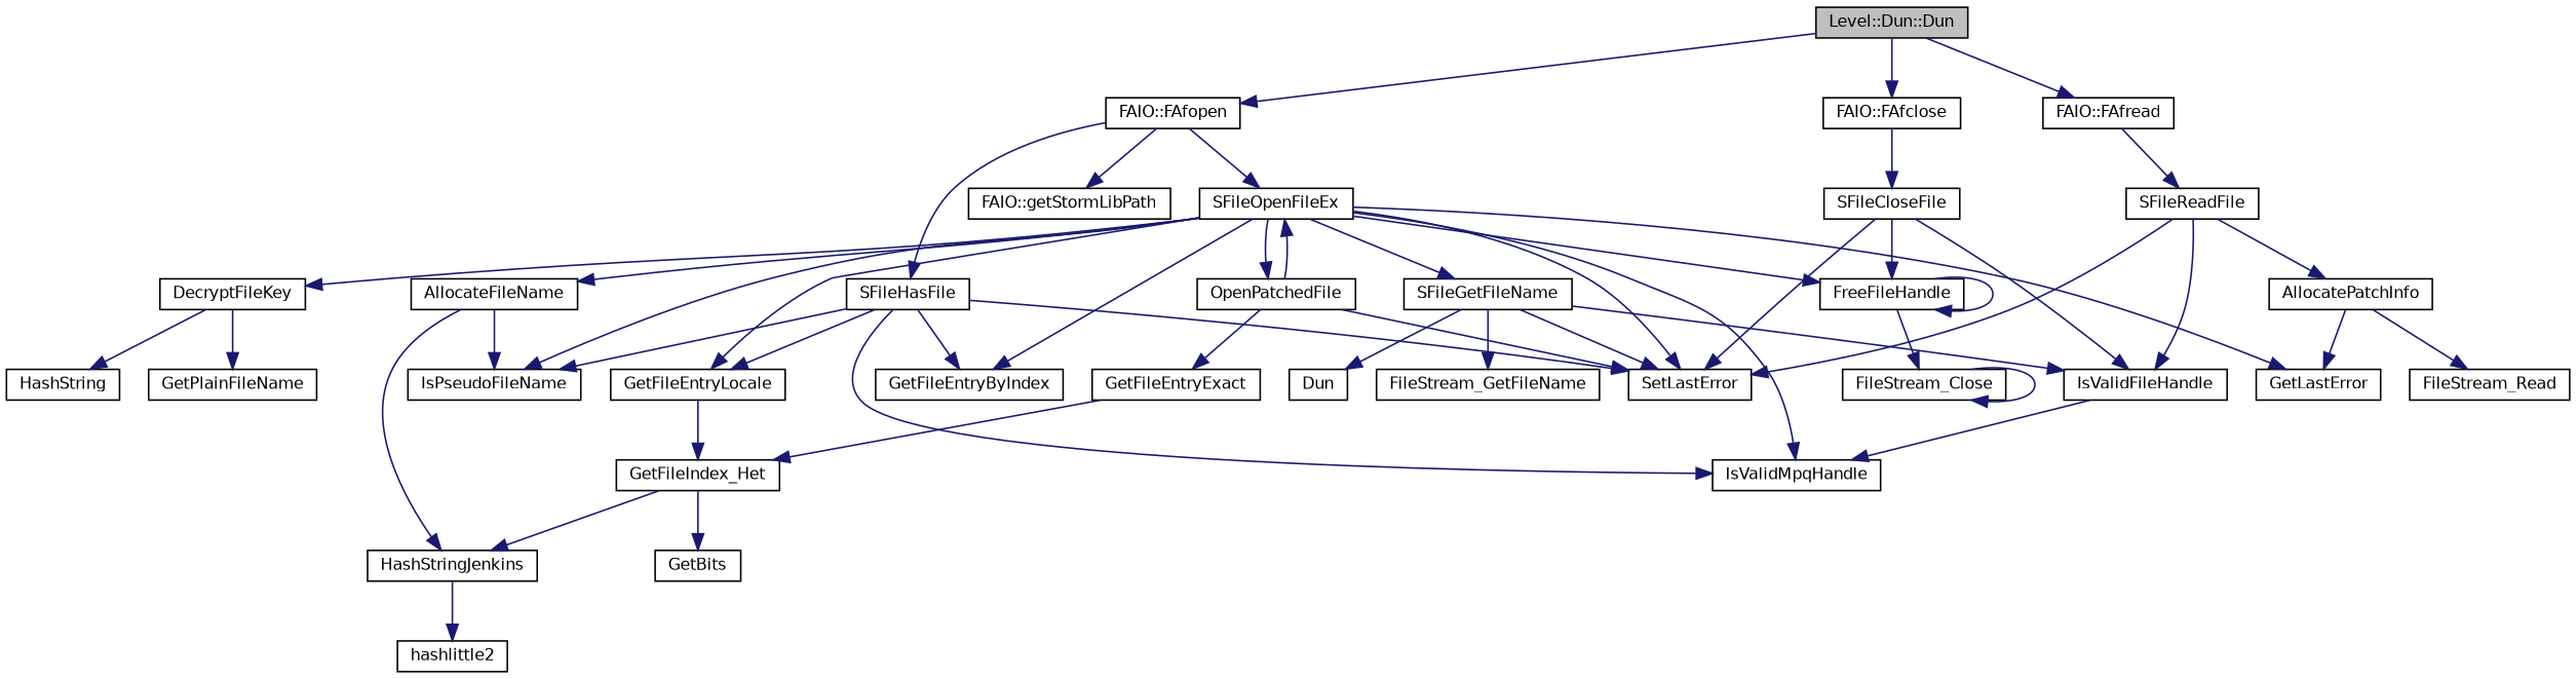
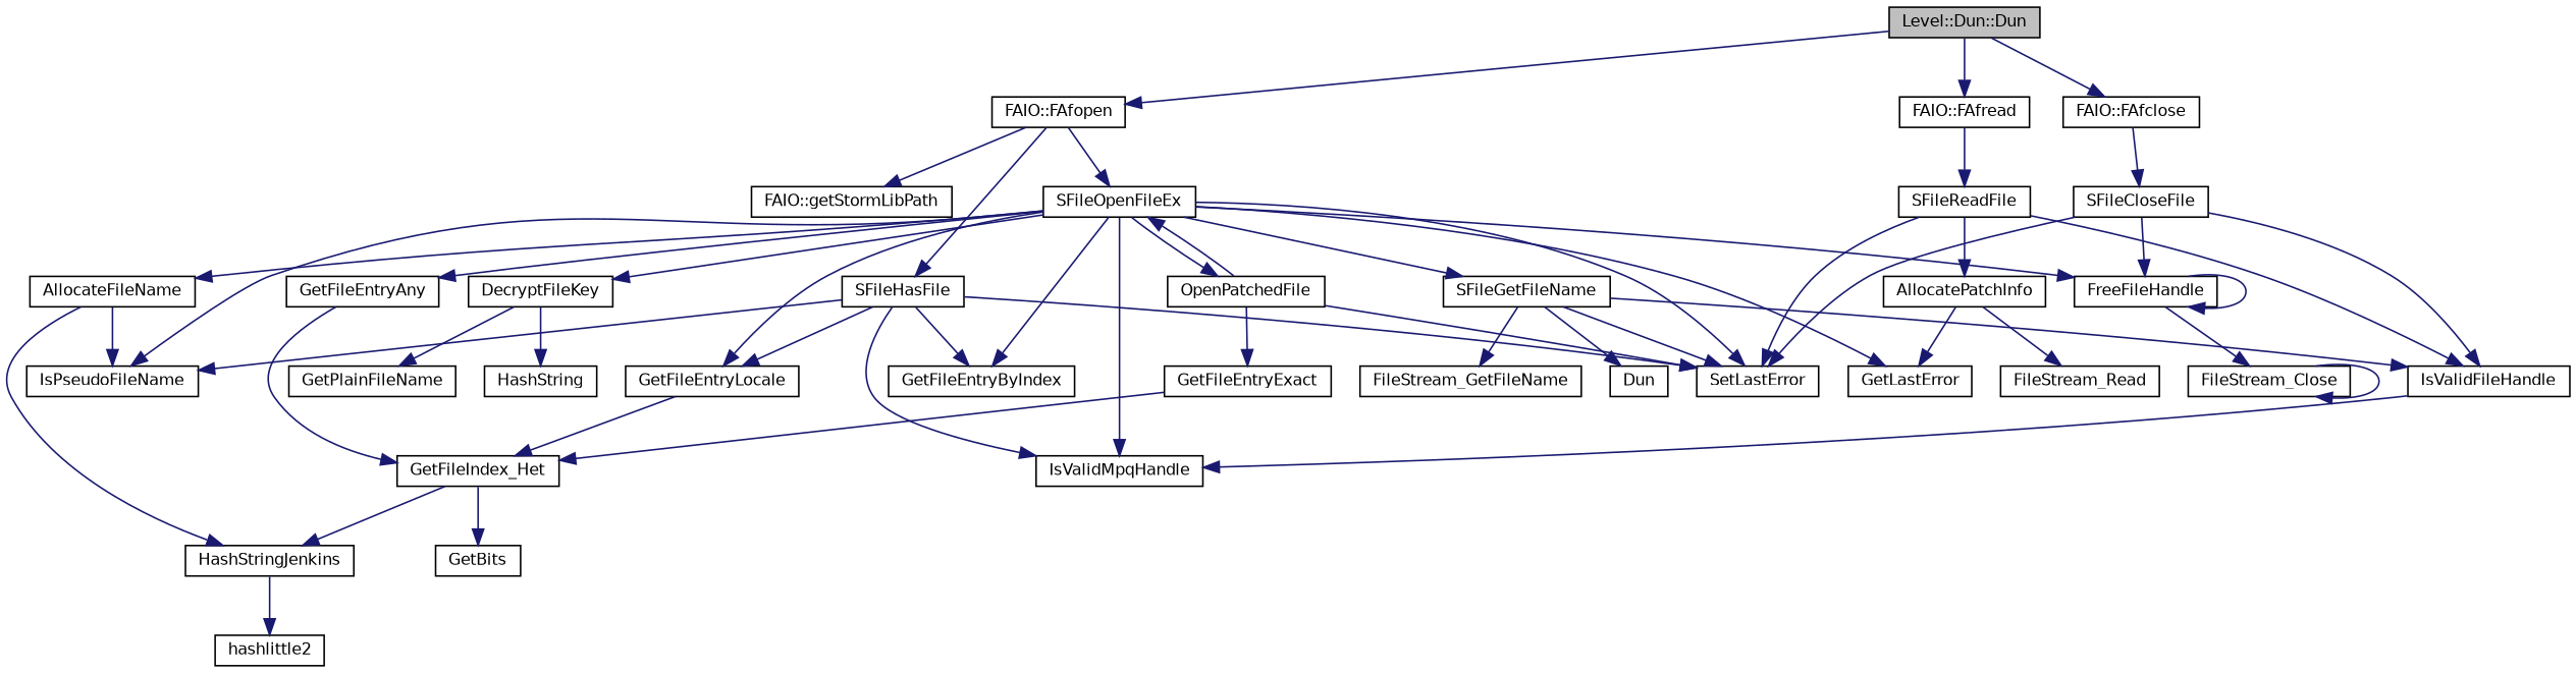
  digraph {
    rankdir=TB
    node [color=black fillcolor=white fontname=Helvetica fontsize=10 shape=record style=filled]
    edge [color=midnightblue fontname=Helvetica fontsize=10 labelfontname=Helvetica labelfontsize=10 style=solid]
    n1 [fillcolor=grey75 fontcolor=black height=0.2 label="Level::Dun::Dun" width=0.4]
    n2 [height=0.2 label="FAIO::FAfopen" width=0.4]
    n3 [height=0.2 label="FAIO::FAfread" width=0.4]
    n4 [height=0.2 label="FAIO::FAfclose" width=0.4]
    n5 [height=0.2 label="FAIO::getStormLibPath" width=0.4]
    n6 [height=0.2 label=SFileHasFile width=0.4]
    n7 [height=0.2 label=SFileOpenFileEx width=0.4]
    n8 [height=0.2 label=SFileReadFile width=0.4]
    n9 [height=0.2 label=SFileCloseFile width=0.4]
    n10 [height=0.2 label=IsValidMpqHandle width=0.4]
    n11 [height=0.2 label=IsPseudoFileName width=0.4]
    n12 [height=0.2 label=GetFileEntryLocale width=0.4]
    n13 [height=0.2 label=GetFileEntryByIndex width=0.4]
    n14 [height=0.2 label=SetLastError width=0.4]
    n15 [height=0.2 label=OpenPatchedFile width=0.4]
+   n16 [height=0.2 label=GetFileEntryAny width=0.4]
    n17 [height=0.2 label=AllocateFileName width=0.4]
    n18 [height=0.2 label=DecryptFileKey width=0.4]
    n19 [height=0.2 label=SFileGetFileName width=0.4]
    n20 [height=0.2 label=GetLastError width=0.4]
    n21 [height=0.2 label=FreeFileHandle width=0.4]
    n22 [height=0.2 label=GetFileIndex_Het width=0.4]
    n23 [height=0.2 label=HashStringJenkins width=0.4]
    n24 [height=0.2 label=GetBits width=0.4]
    n25 [height=0.2 label=hashlittle2 width=0.4]
    n26 [height=0.2 label=GetFileEntryExact width=0.4]
    n27 [height=0.2 label=GetPlainFileName width=0.4]
    n28 [height=0.2 label=HashString width=0.4]
    n29 [height=0.2 label=IsValidFileHandle width=0.4]
    n30 [height=0.2 label=FileStream_GetFileName width=0.4]
    n31 [height=0.2 label=Dun width=0.4]
    n32 [height=0.2 label=FileStream_Close width=0.4]
    n33 [height=0.2 label=AllocatePatchInfo width=0.4]
    n34 [height=0.2 label=FileStream_Read width=0.4]
    n1 -> n2
    n1 -> n3
    n1 -> n4
    n2 -> n5
    n2 -> n6
    n2 -> n7
    n3 -> n8
    n4 -> n9
    n6 -> n10
    n6 -> n11
    n6 -> n12
    n6 -> n13
    n6 -> n14
    n7 -> n10
    n7 -> n11
    n7 -> n12
    n7 -> n13
    n7 -> n14
    n7 -> n15
+   n7 -> n16
    n7 -> n17
    n7 -> n18
    n7 -> n19
    n7 -> n20
    n7 -> n21
    n8 -> n14
    n8 -> n29
    n8 -> n33
    n9 -> n14
    n9 -> n21
    n9 -> n29
    n12 -> n22
    n15 -> n7
    n15 -> n14
    n15 -> n26
+   n16 -> n22
    n17 -> n11
    n17 -> n23
    n18 -> n27
    n18 -> n28
    n19 -> n14
    n19 -> n29
    n19 -> n30
    n19 -> n31
    n21 -> n21
    n21 -> n32
    n22 -> n23
    n22 -> n24
    n23 -> n25
    n26 -> n22
    n29 -> n10
    n32 -> n32
    n33 -> n20
    n33 -> n34
  }
